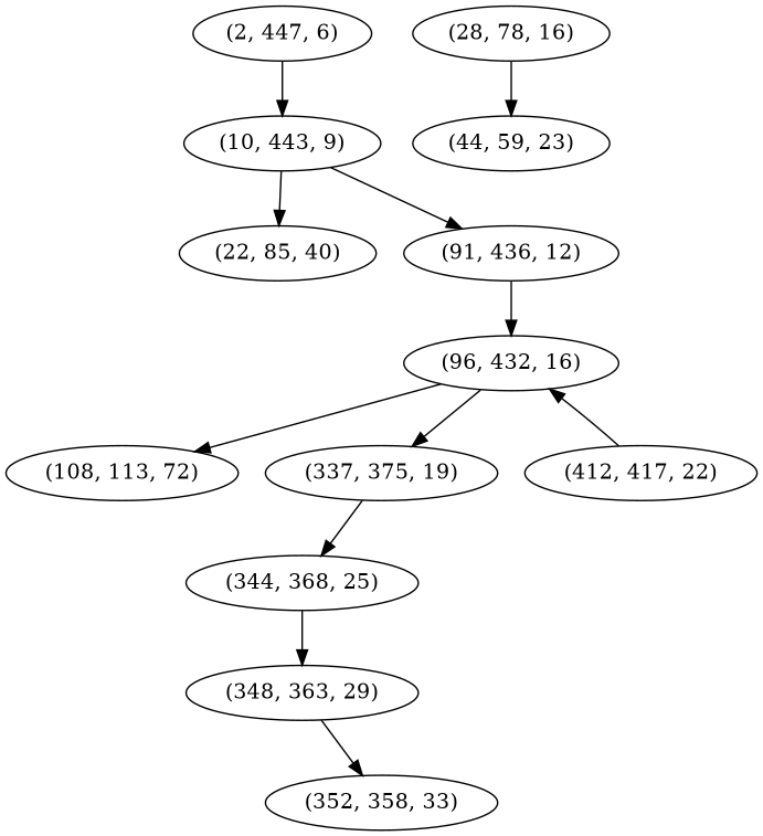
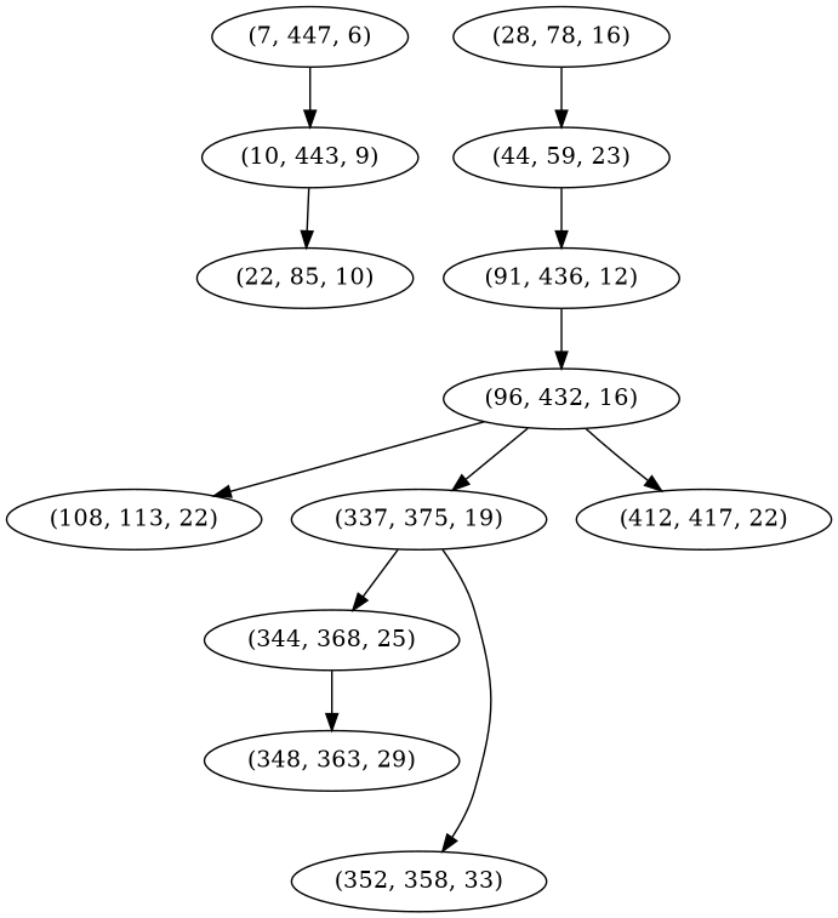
  digraph {
-   "(7, 447, 6)" [label="(2, 447, 6)"]
+   "(7, 447, 6)"
    "(10, 443, 9)"
-   "(22, 85, 10)" [label="(22, 85, 40)"]
+   "(22, 85, 10)"
    "(91, 436, 12)"
    "(96, 432, 16)"
    "(28, 78, 16)"
    "(44, 59, 23)"
-   "(108, 113, 22)" [label="(108, 113, 72)"]
+   "(108, 113, 22)"
    "(337, 375, 19)"
    "(412, 417, 22)"
    "(344, 368, 25)"
    "(348, 363, 29)"
    "(352, 358, 33)"
    "(7, 447, 6)" -> "(10, 443, 9)"
    "(10, 443, 9)" -> "(22, 85, 10)"
-   "(10, 443, 9)" -> "(91, 436, 12)"
+   "(44, 59, 23)" -> "(91, 436, 12)"
    "(91, 436, 12)" -> "(96, 432, 16)"
    "(96, 432, 16)" -> "(108, 113, 22)"
    "(96, 432, 16)" -> "(337, 375, 19)"
-   "(412, 417, 22)" -> "(96, 432, 16)"
+   "(96, 432, 16)" -> "(412, 417, 22)"
    "(28, 78, 16)" -> "(44, 59, 23)"
    "(337, 375, 19)" -> "(344, 368, 25)"
    "(344, 368, 25)" -> "(348, 363, 29)"
-   "(348, 363, 29)" -> "(352, 358, 33)"
+   "(337, 375, 19)" -> "(352, 358, 33)"
  }
